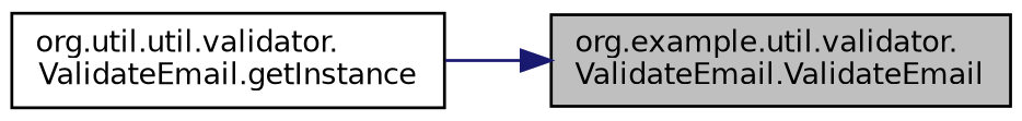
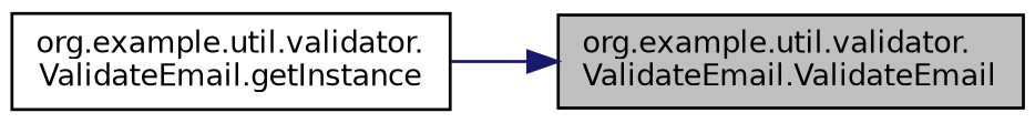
  digraph {
    rankdir=RL
    node [color=black fontname=Helvetica fontsize=10 shape=record style=filled]
    n1 [fillcolor=grey75 fontcolor=black height=0.2 label="org.example.util.validator.\lValidateEmail.ValidateEmail" width=0.4]
-   n2 [fillcolor=white height=0.2 label="org.util.util.validator.\lValidateEmail.getInstance" width=0.4]
+   n2 [fillcolor=white height=0.2 label="org.example.util.validator.\lValidateEmail.getInstance" width=0.4]
    n1 -> n2 [color=midnightblue dir=back fontname=Helvetica fontsize=10 labelfontname=Helvetica labelfontsize=10 style=solid]
  }
